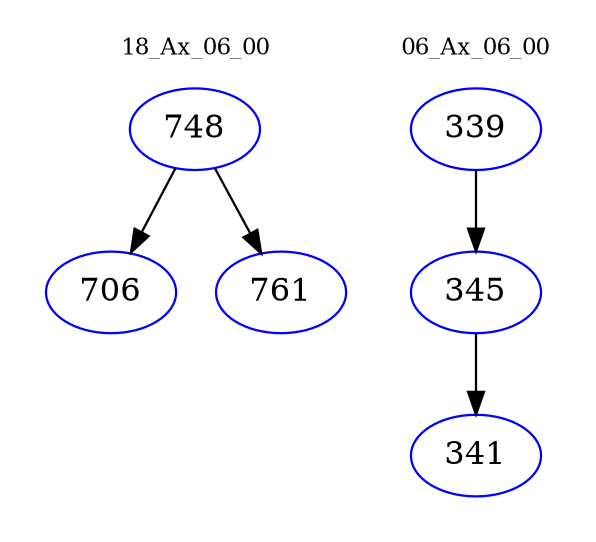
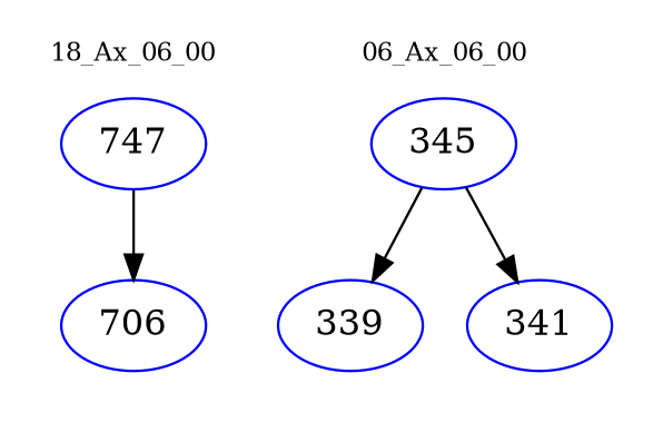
  digraph {
    node [color=blue]
    edge [color=black]
-   n1 [label=748]
+   n1 [label=747]
    n2 [label=706]
-   n3 [label=761]
    n4 [label=345]
    n5 [label=339]
    n6 [label=341]
    subgraph cluster_1 {
      color=white
      fontsize=10
      label="18_Ax_06_00"
      n1
      n2
-     n3
    }
    subgraph cluster_2 {
      color=white
      fontsize=10
      label="06_Ax_06_00"
      n4
      n5
      n6
    }
    n1 -> n2
-   n1 -> n3
-   n5 -> n4
+   n4 -> n5
    n4 -> n6
  }
